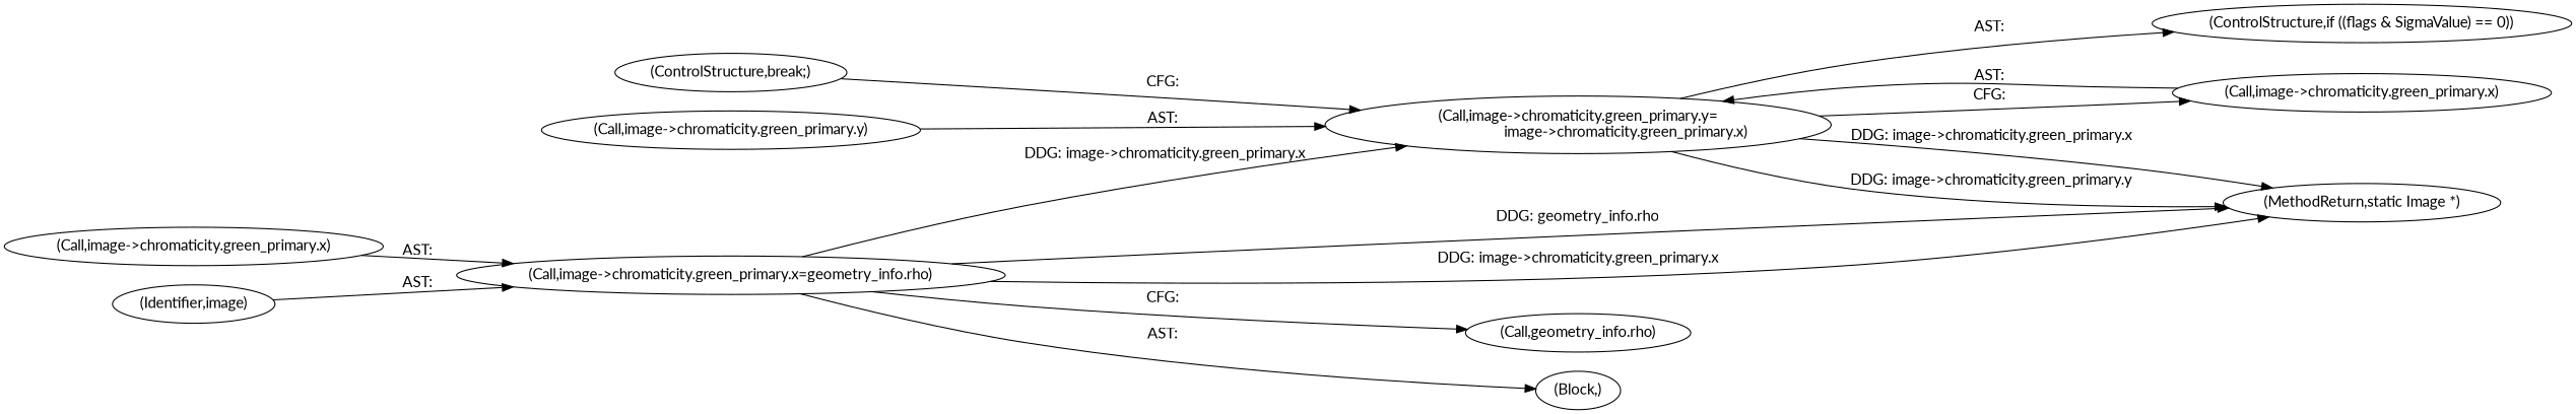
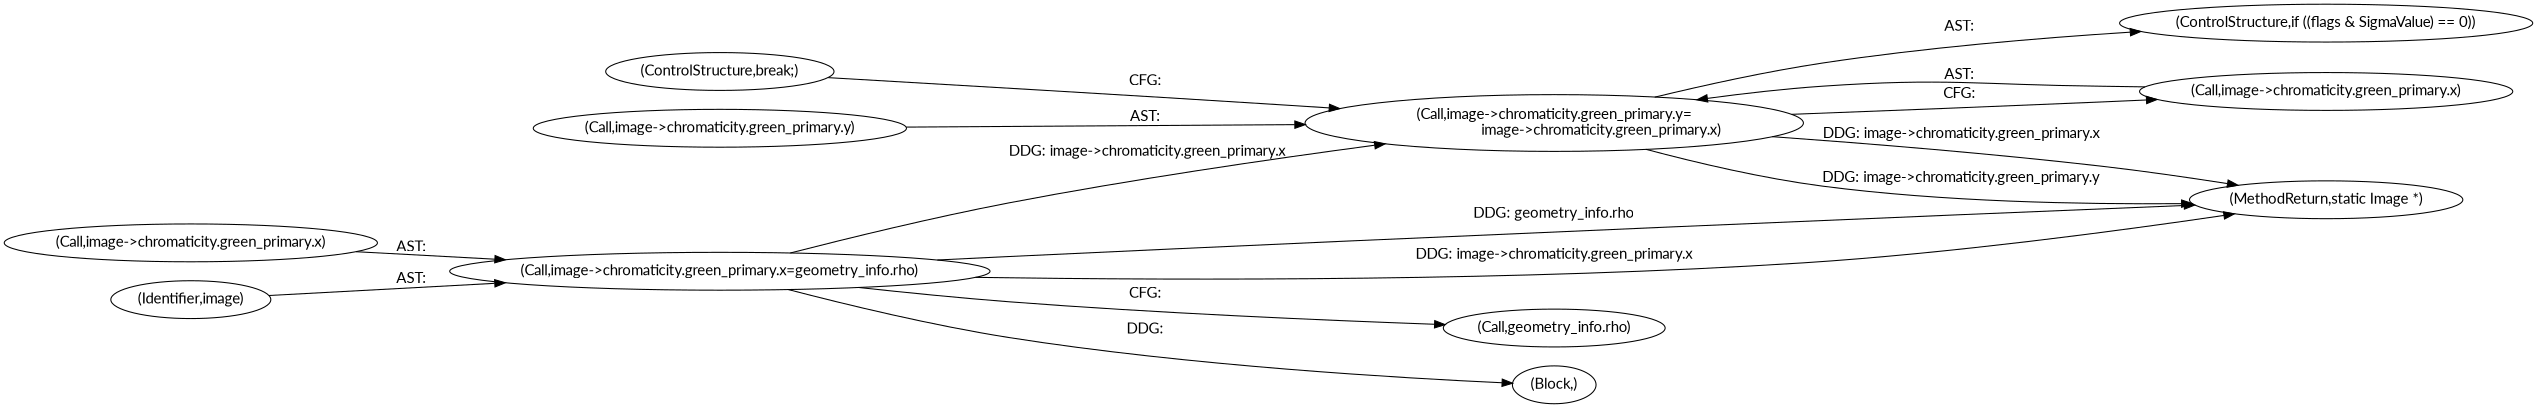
  digraph {
    fontname=Lato
    rankdir=LR
    node [fontname=Lato]
    edge [fontname=Lato]
    n1 [label="(Call,image->chromaticity.green_primary.x=geometry_info.rho)"]
    n2 [label="(Call,image->chromaticity.green_primary.y=\n                        image->chromaticity.green_primary.x)"]
    n3 [label="(MethodReturn,static Image *)"]
    n4 [label="(Call,geometry_info.rho)"]
    n5 [label="(Block,)"]
    n6 [label="(ControlStructure,if ((flags & SigmaValue) == 0))"]
    n7 [label="(Call,image->chromaticity.green_primary.x)"]
    n8 [label="(ControlStructure,break;)"]
    n9 [label="(Call,image->chromaticity.green_primary.y)"]
    n10 [label="(Call,image->chromaticity.green_primary.x)"]
    n11 [label="(Identifier,image)"]
    n1 -> n2 [label="DDG: image->chromaticity.green_primary.x"]
    n1 -> n3 [label="DDG: geometry_info.rho"]
    n1 -> n3 [label="DDG: image->chromaticity.green_primary.x"]
    n1 -> n4 [label="CFG: "]
-   n1 -> n5 [label="AST: "]
+   n1 -> n5 [label="DDG: "]
    n2 -> n3 [label="DDG: image->chromaticity.green_primary.x"]
    n2 -> n3 [label="DDG: image->chromaticity.green_primary.y"]
    n2 -> n6 [label="AST: "]
    n2 -> n7 [label="CFG: "]
    n7 -> n2 [label="AST: "]
    n8 -> n2 [label="CFG: "]
    n9 -> n2 [label="AST: "]
    n10 -> n1 [label="AST: "]
    n11 -> n1 [label="AST: "]
  }
